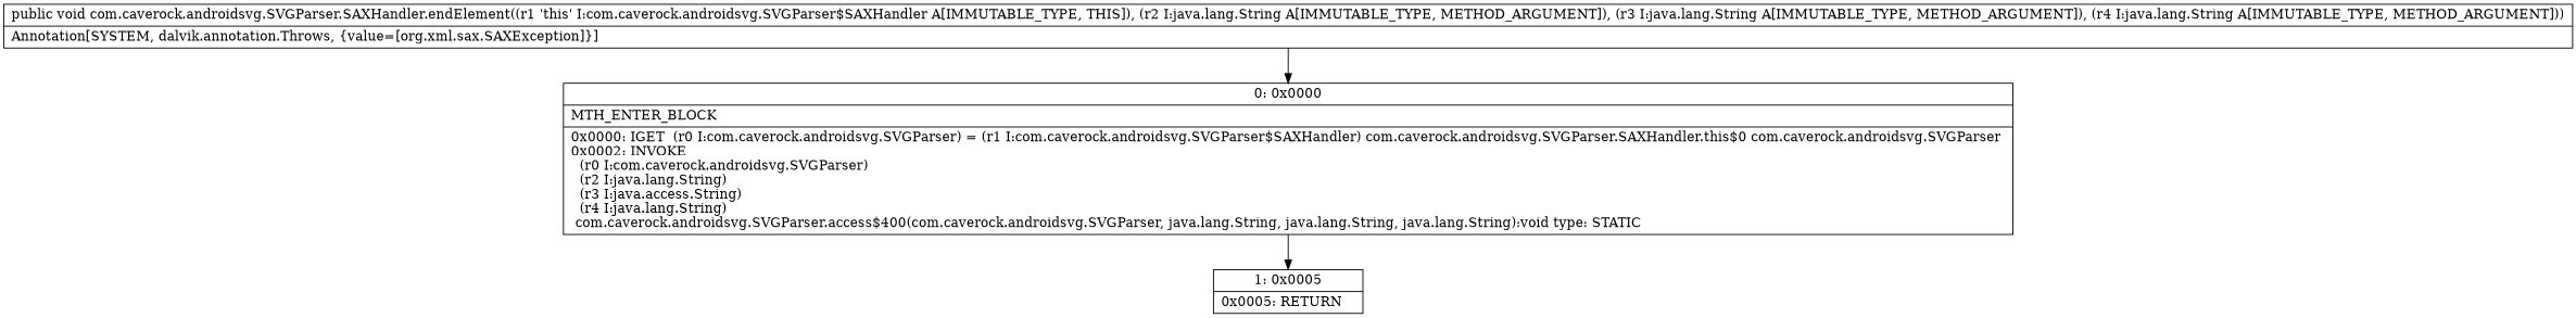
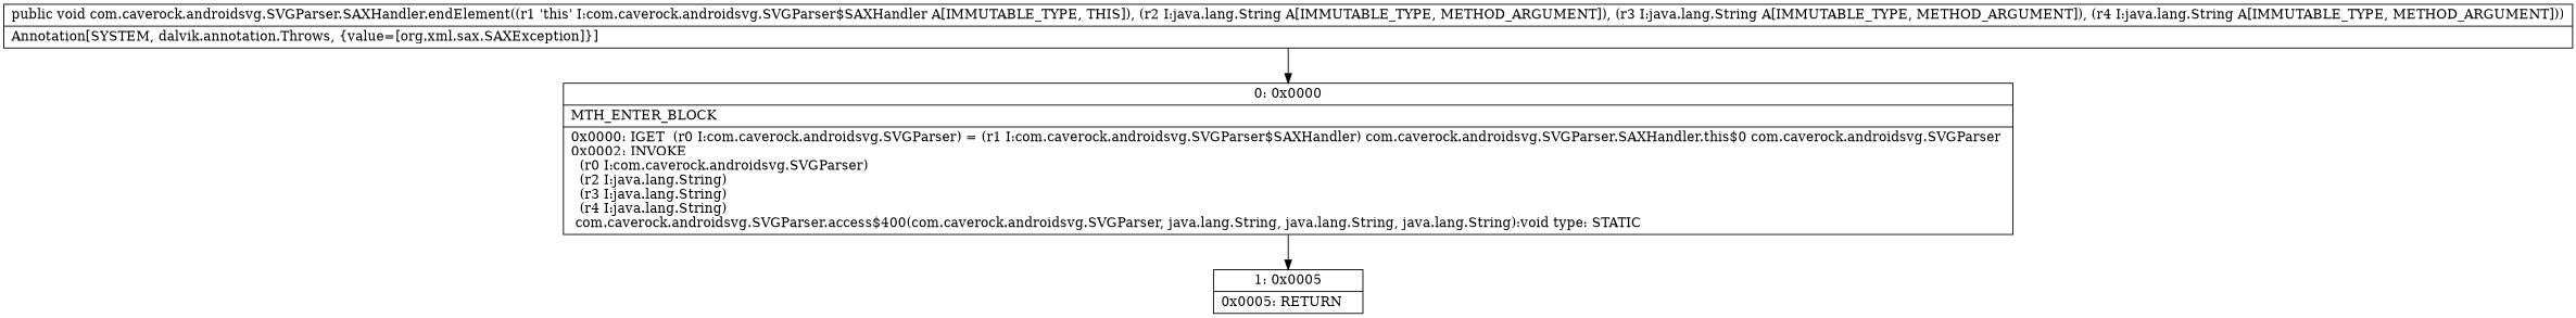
  digraph {
    node [shape=record]
-   n1 [label="{0\:\ 0x0000|MTH_ENTER_BLOCK\l|0x0000: IGET  (r0 I:com.caverock.androidsvg.SVGParser) = (r1 I:com.caverock.androidsvg.SVGParser$SAXHandler) com.caverock.androidsvg.SVGParser.SAXHandler.this$0 com.caverock.androidsvg.SVGParser \l0x0002: INVOKE  \l  (r0 I:com.caverock.androidsvg.SVGParser)\l  (r2 I:java.lang.String)\l  (r3 I:java.access.String)\l  (r4 I:java.lang.String)\l com.caverock.androidsvg.SVGParser.access$400(com.caverock.androidsvg.SVGParser, java.lang.String, java.lang.String, java.lang.String):void type: STATIC \l}"]
+   n1 [label="{0\:\ 0x0000|MTH_ENTER_BLOCK\l|0x0000: IGET  (r0 I:com.caverock.androidsvg.SVGParser) = (r1 I:com.caverock.androidsvg.SVGParser$SAXHandler) com.caverock.androidsvg.SVGParser.SAXHandler.this$0 com.caverock.androidsvg.SVGParser \l0x0002: INVOKE  \l  (r0 I:com.caverock.androidsvg.SVGParser)\l  (r2 I:java.lang.String)\l  (r3 I:java.lang.String)\l  (r4 I:java.lang.String)\l com.caverock.androidsvg.SVGParser.access$400(com.caverock.androidsvg.SVGParser, java.lang.String, java.lang.String, java.lang.String):void type: STATIC \l}"]
    n2 [label="{1\:\ 0x0005|0x0005: RETURN   \l}"]
    n3 [label="{public void com.caverock.androidsvg.SVGParser.SAXHandler.endElement((r1 'this' I:com.caverock.androidsvg.SVGParser$SAXHandler A[IMMUTABLE_TYPE, THIS]), (r2 I:java.lang.String A[IMMUTABLE_TYPE, METHOD_ARGUMENT]), (r3 I:java.lang.String A[IMMUTABLE_TYPE, METHOD_ARGUMENT]), (r4 I:java.lang.String A[IMMUTABLE_TYPE, METHOD_ARGUMENT]))  | Annotation[SYSTEM, dalvik.annotation.Throws, \{value=[org.xml.sax.SAXException]\}]\l}"]
    n1 -> n2
    n3 -> n1
  }
